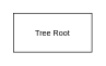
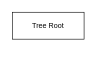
  <mxCell id="0" />
  <mxCell id="1" parent="0" />
- <mxCell id="2" value="Tree Root" style="align=center;collapsible=0;container=1;recursiveResize=0;" vertex="1" parent="1"><mxGeometry x="20" y="20" width="120" height="60" as="geometry" /></mxCell>
+ <mxCell id="2" value="Tree Root" style="align=center;collapsible=0;container=1;recursiveResize=0;" vertex="1" parent="1"><mxGeometry x="20" y="20" width="120" height="45" as="geometry" /></mxCell>
